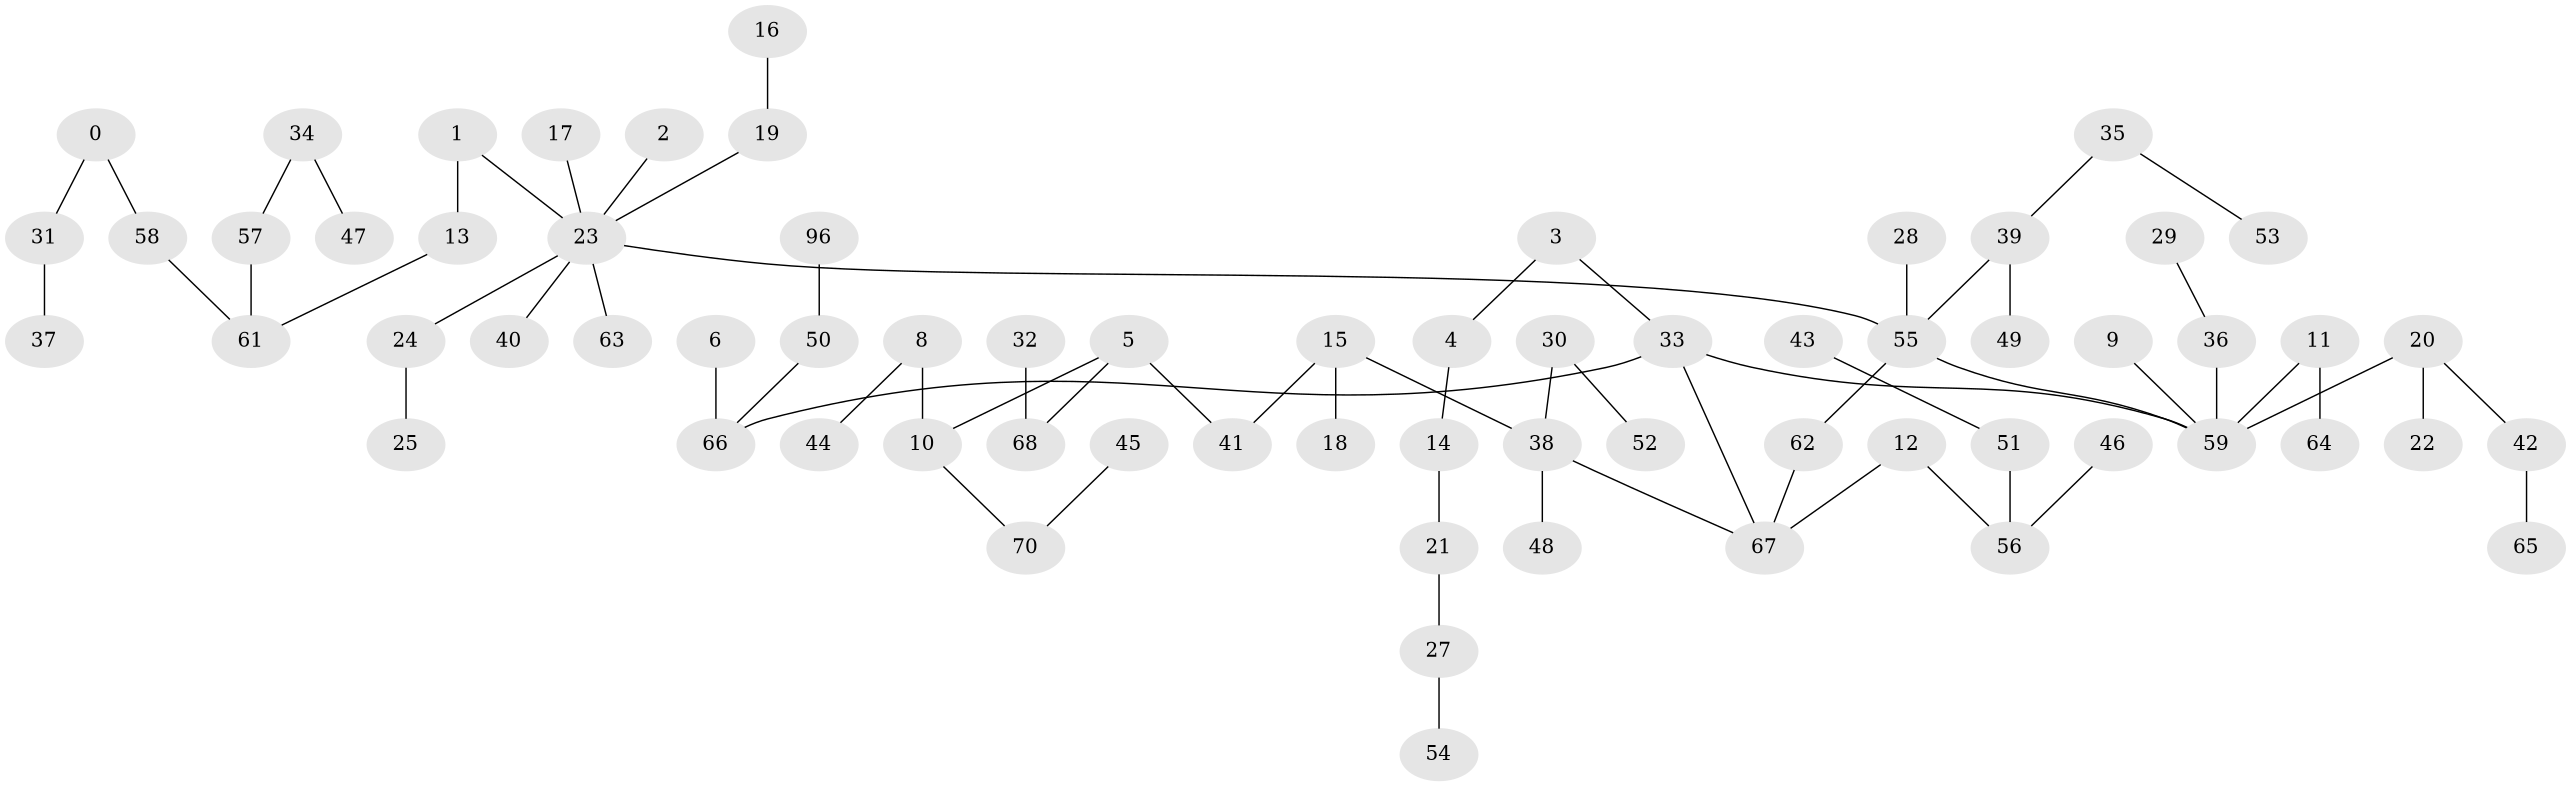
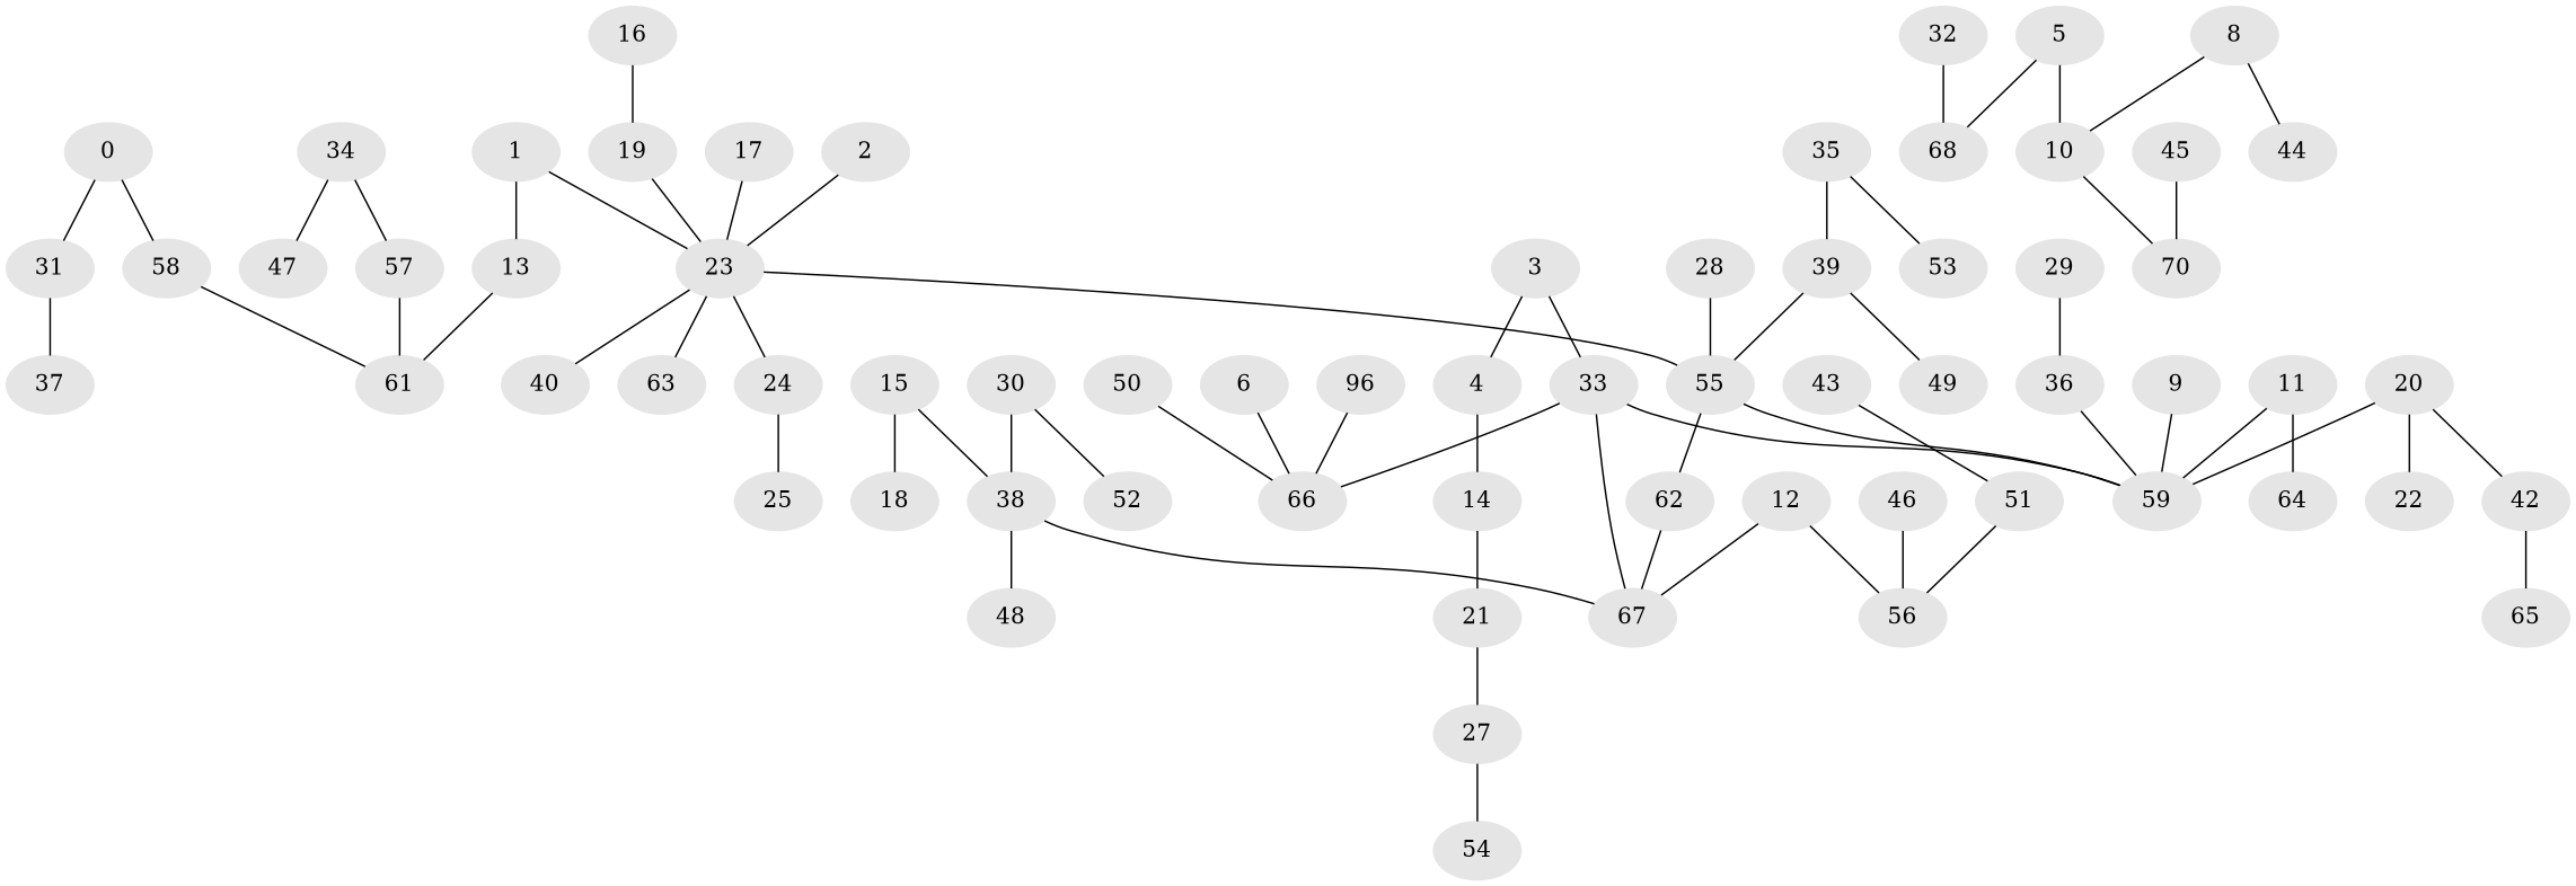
  graph {
    node [color=gray90 style=filled]
    edge [weight=1.0]
    1
    13
    23
    61
    24
    40
    55
    63
    2
    3
    4
    33
    14
    66
    59
    67
    21
    5
    10
-   41
    68
    n22 [label=70]
    38
    48
    6
    n26 [label=0]
    31
    58
    37
    8
    44
    9
    11
    64
    12
    56
    27
    15
    18
    16
    19
    17
    20
    22
    42
    65
    54
    25
    62
    n50 [label=96]
    28
    29
    36
    30
    52
    32
    34
    47
    57
    35
    39
    53
    49
    43
    51
    45
    46
    50
    1 -- 13
    1 -- 23
    13 -- 61
    23 -- 24
    23 -- 40
    23 -- 55
    23 -- 63
    24 -- 25
    55 -- 59
    55 -- 62
    2 -- 23
    3 -- 4
    3 -- 33
    4 -- 14
    33 -- 66
    33 -- 59
    33 -- 67
    14 -- 21
    21 -- 27
    5 -- 10
-   5 -- 41
    5 -- 68
    10 -- n22
    38 -- 67
    38 -- 48
    6 -- 66
    n26 -- 31
    n26 -- 58
    31 -- 37
    58 -- 61
    8 -- 10
    8 -- 44
    9 -- 59
    11 -- 59
    11 -- 64
    12 -- 67
    12 -- 56
    27 -- 54
-   15 -- 41
    15 -- 38
    15 -- 18
    16 -- 19
    19 -- 23
    17 -- 23
    20 -- 59
    20 -- 22
    20 -- 42
    42 -- 65
    62 -- 67
-   n50 -- 50
+   n50 -- 66
    28 -- 55
    29 -- 36
    36 -- 59
    30 -- 38
    30 -- 52
    32 -- 68
    34 -- 47
    34 -- 57
    57 -- 61
    35 -- 39
    35 -- 53
    39 -- 55
    39 -- 49
    43 -- 51
    51 -- 56
    45 -- n22
    46 -- 56
    50 -- 66
  }
